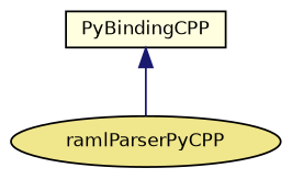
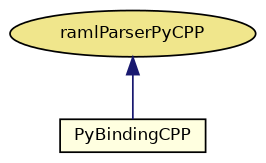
  digraph {
    node [color=black fontname=Helvetica fontsize=10 style=filled]
    n1 [fillcolor=lightyellow fontcolor=black height=0.2 label=PyBindingCPP shape=box width=0.4]
    n2 [fillcolor=khaki height=0.2 label=ramlParserPyCPP shape=ellipse width=0.4]
-   n1 -> n2 [color=midnightblue dir=back fontname=Helvetica fontsize=10 labelfontname=Helvetica labelfontsize=10 style=solid]
+   n2 -> n1 [color=midnightblue dir=back fontname=Helvetica fontsize=10 labelfontname=Helvetica labelfontsize=10 style=solid]
  }
